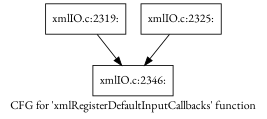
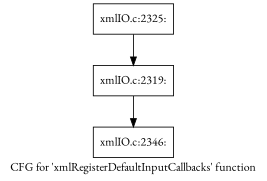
  digraph {
    fontname="EB Garamond"
    label="CFG for 'xmlRegisterDefaultInputCallbacks' function"
    node [fontname="EB Garamond" shape=record]
    edge [fontname="EB Garamond"]
    n1 [label="{xmlIO.c:2319:}"]
    n2 [label="{xmlIO.c:2346:}"]
    n3 [label="{xmlIO.c:2325:}"]
    n1 -> n2
-   n3 -> n2
+   n3 -> n1
  }
